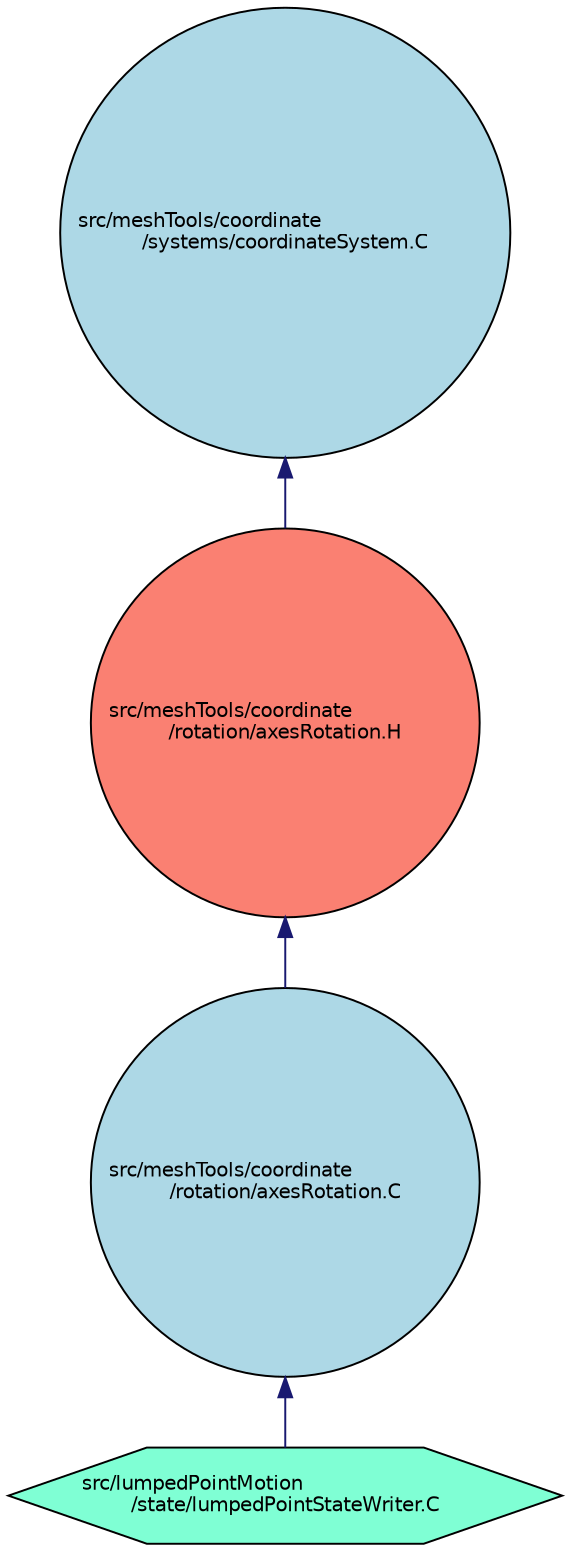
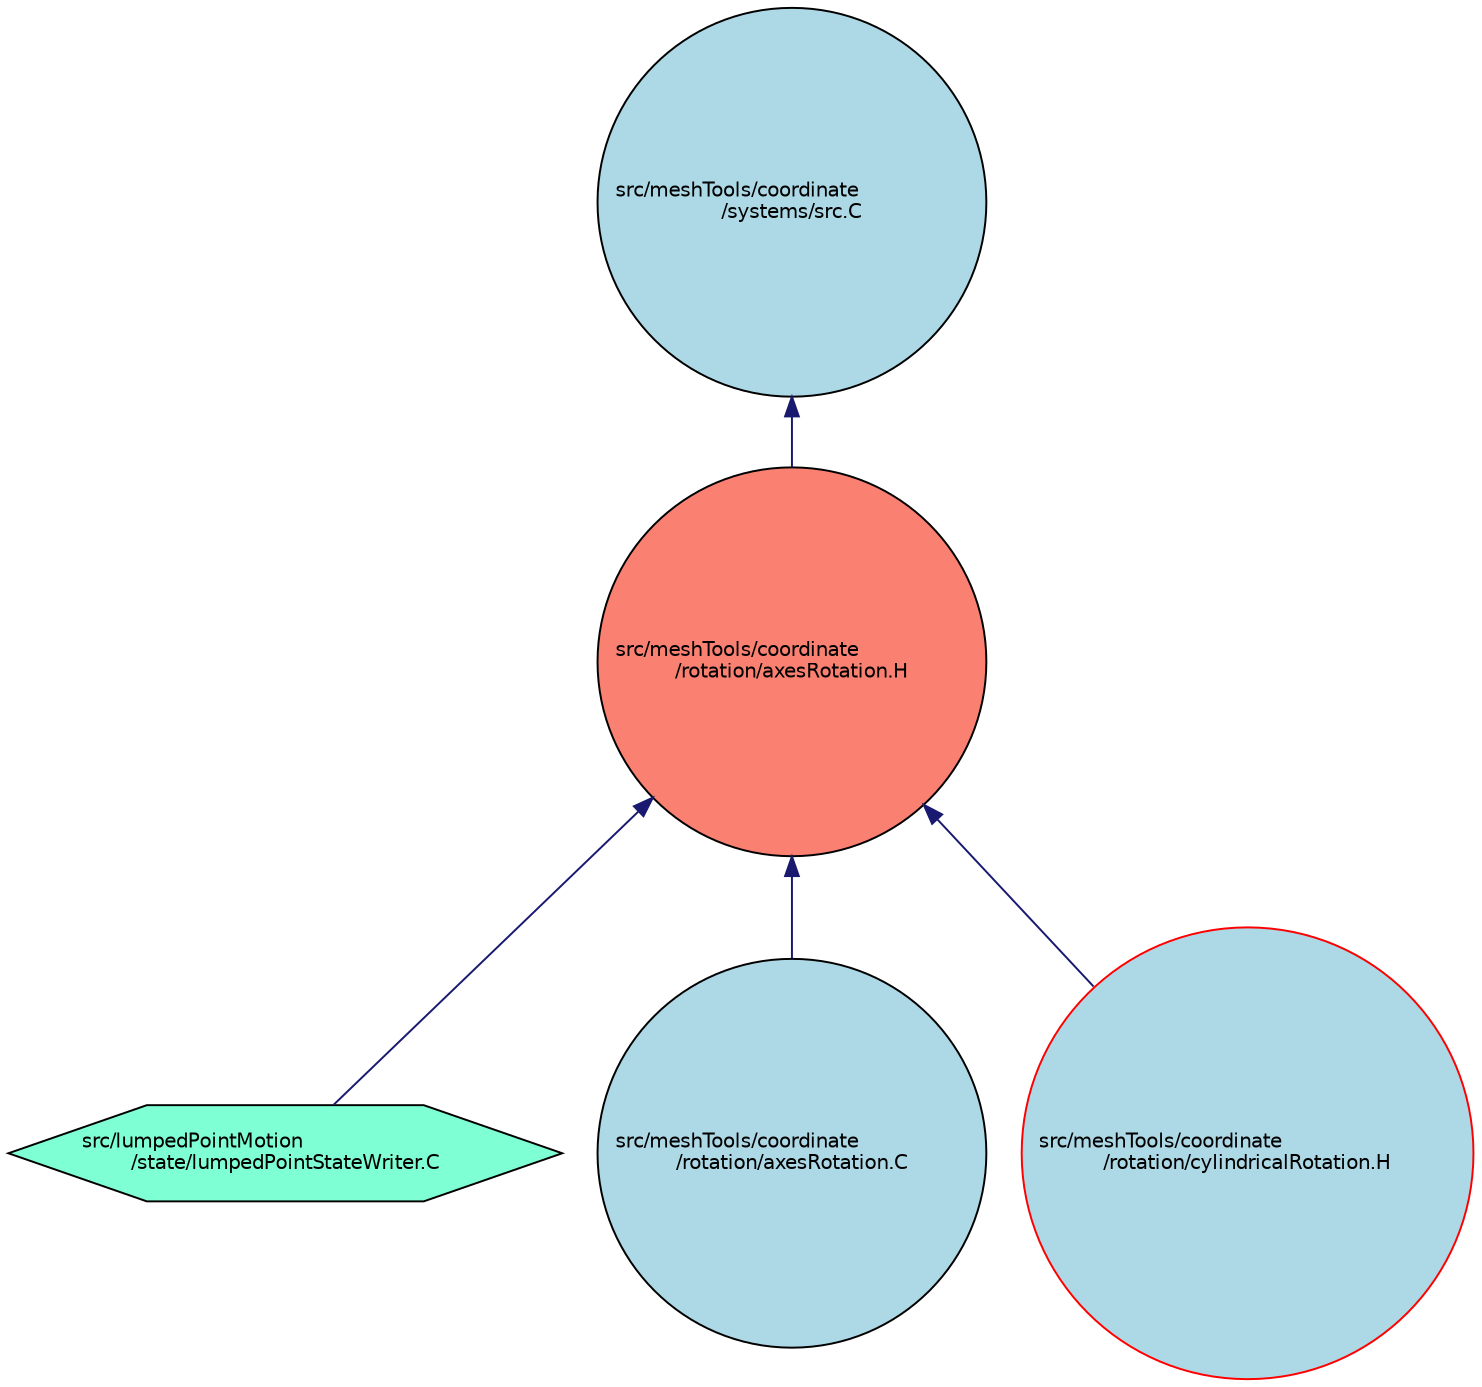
  digraph {
    node [color=black fillcolor=lightblue fontname=Helvetica fontsize=10 shape=circle style=filled]
    edge [color=midnightblue dir=back fontname=Helvetica fontsize=10 labelfontname=Helvetica labelfontsize=10 style=solid]
    n1 [fillcolor=salmon fontcolor=black height=0.2 label="src/meshTools/coordinate\l/rotation/axesRotation.H" width=0.4]
    n2 [fillcolor=aquamarine height=0.2 label="src/lumpedPointMotion\l/state/lumpedPointStateWriter.C" shape=hexagon width=0.4]
    n3 [height=0.2 label="src/meshTools/coordinate\l/rotation/axesRotation.C" width=0.4]
-   n5 [height=0.2 label="src/meshTools/coordinate\l/systems/coordinateSystem.C" width=0.4]
-   n3 -> n2
+   n4 [color=red height=0.2 label="src/meshTools/coordinate\l/rotation/cylindricalRotation.H" width=0.4]
+   n5 [height=0.2 label="src/meshTools/coordinate\l/systems/src.C" width=0.4]
+   n1 -> n2
    n1 -> n3
+   n1 -> n4
    n5 -> n1
  }
